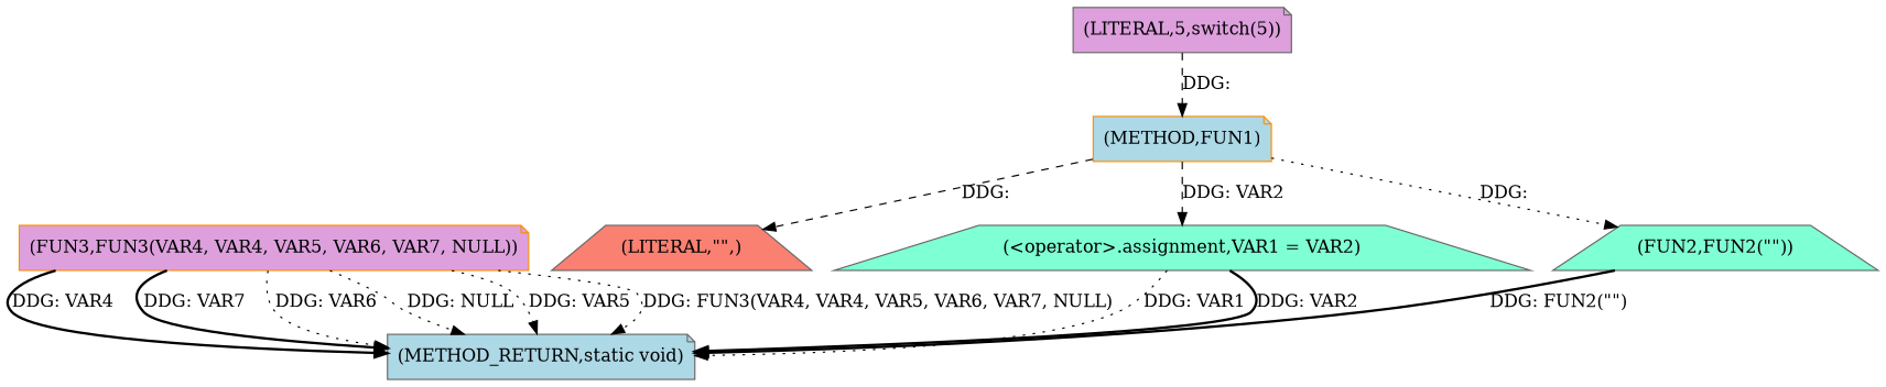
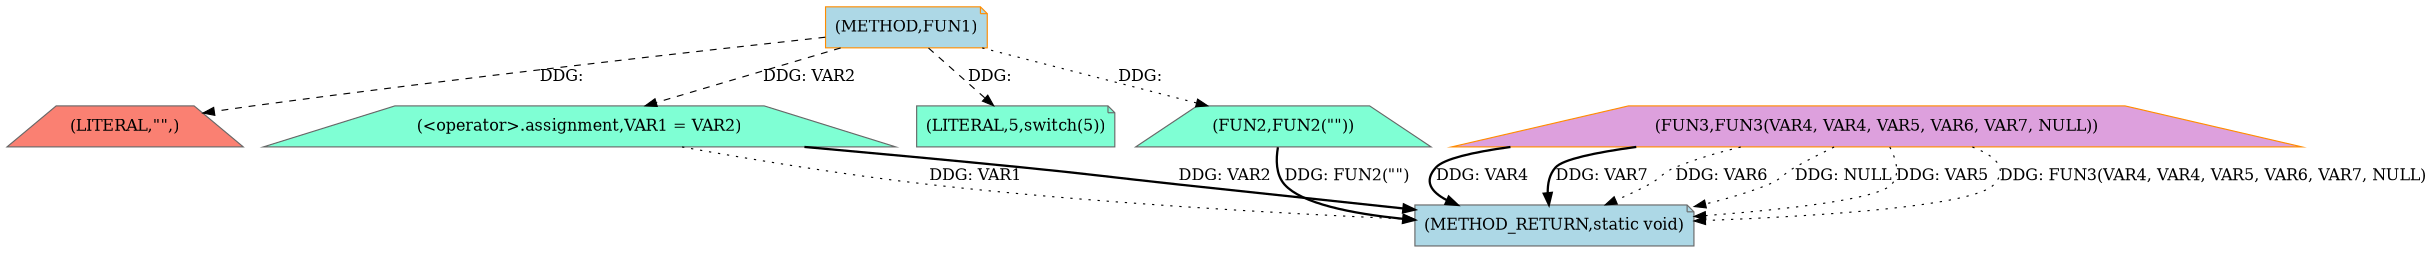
  digraph {
    node [color=gray40 fillcolor=lightblue shape=trapezium style=filled]
    edge [style=dotted]
    n1 [color=darkorange label="(METHOD,FUN1)" shape=note]
    n2 [fillcolor=salmon label="(LITERAL,\"\",)"]
    n3 [fillcolor=aquamarine label="(<operator>.assignment,VAR1 = VAR2)"]
-   n4 [fillcolor=plum label="(LITERAL,5,switch(5))" shape=note]
+   n4 [fillcolor=aquamarine label="(LITERAL,5,switch(5))" shape=note]
    n5 [fillcolor=aquamarine label="(FUN2,FUN2(\"\"))"]
    n6 [label="(METHOD_RETURN,static void)" shape=note]
-   n7 [color=darkorange fillcolor=plum label="(FUN3,FUN3(VAR4, VAR4, VAR5, VAR6, VAR7, NULL))" shape=note]
+   n7 [color=darkorange fillcolor=plum label="(FUN3,FUN3(VAR4, VAR4, VAR5, VAR6, VAR7, NULL))"]
    n1 -> n2 [label="DDG: " style=dashed]
    n1 -> n3 [label="DDG: VAR2" style=dashed]
-   n4 -> n1 [label="DDG: " style=dashed]
+   n1 -> n4 [label="DDG: " style=dashed]
    n1 -> n5 [label="DDG: "]
    n3 -> n6 [label="DDG: VAR1"]
    n3 -> n6 [label="DDG: VAR2" style=bold]
    n5 -> n6 [label="DDG: FUN2(\"\")" style=bold]
    n7 -> n6 [label="DDG: VAR4" style=bold]
    n7 -> n6 [label="DDG: VAR7" style=bold]
    n7 -> n6 [label="DDG: VAR6"]
    n7 -> n6 [label="DDG: NULL"]
    n7 -> n6 [label="DDG: VAR5"]
    n7 -> n6 [label="DDG: FUN3(VAR4, VAR4, VAR5, VAR6, VAR7, NULL)"]
  }
